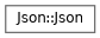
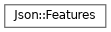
  digraph {
    rankdir=LR
-   n1 [color=grey40 fillcolor=white fontname=Helvetica fontsize=10 height=0.2 label="Json::Json" shape=box style=filled width=0.4]
+   n1 [color=grey40 fillcolor=white fontname=Helvetica fontsize=10 height=0.2 label="Json::Features" shape=box style=filled width=0.4]
  }
